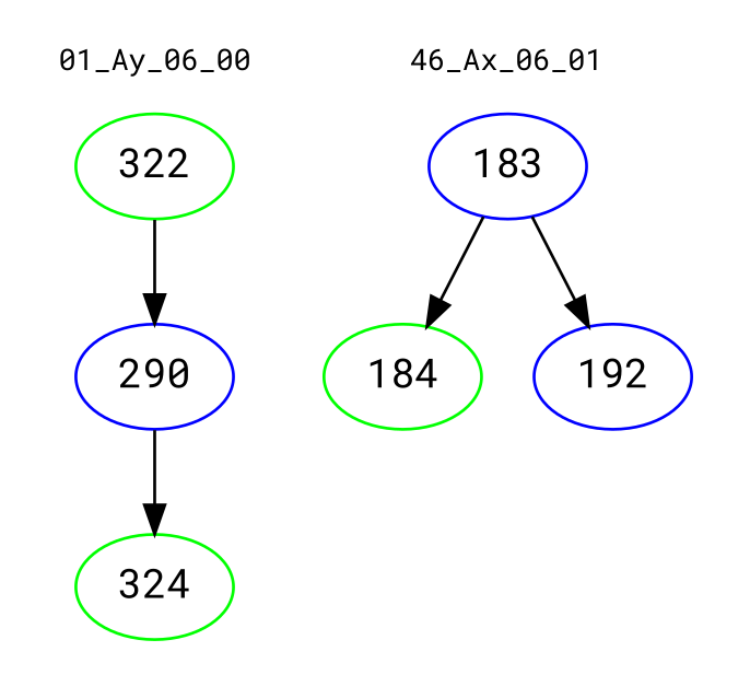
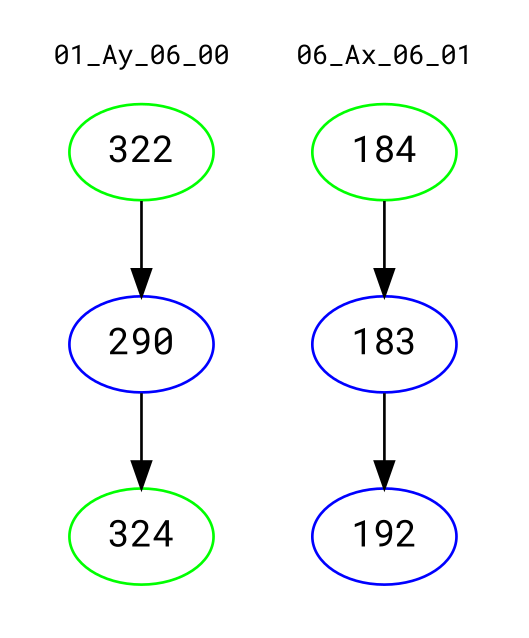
  digraph {
    fontname="Roboto Mono"
    node [color=green fontname="Roboto Mono"]
    edge [color=black fontname="Roboto Mono"]
    n1 [label=322]
    n2 [color=blue label=290]
    n3 [label=324]
    n4 [label=184]
    n5 [color=blue label=183]
    n6 [color=blue label=192]
    subgraph cluster_1 {
      color=white
      fontsize=10
      label="01_Ay_06_00"
      n1
      n2
      n3
    }
    subgraph cluster_2 {
      color=white
      fontsize=10
-     label="46_Ax_06_01"
+     label="06_Ax_06_01"
      n4
      n5
      n6
    }
    n1 -> n2
    n2 -> n3
-   n5 -> n4
+   n4 -> n5
    n5 -> n6
  }
